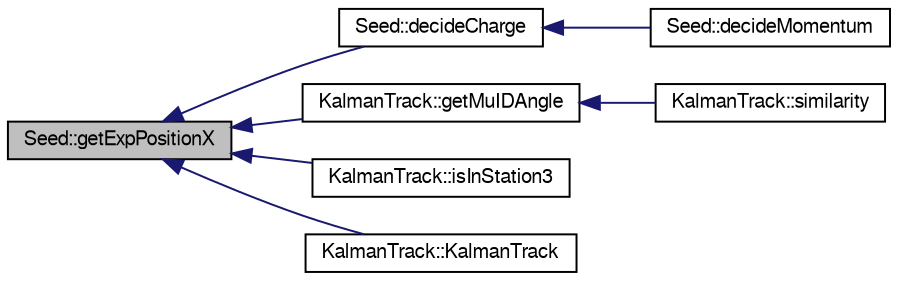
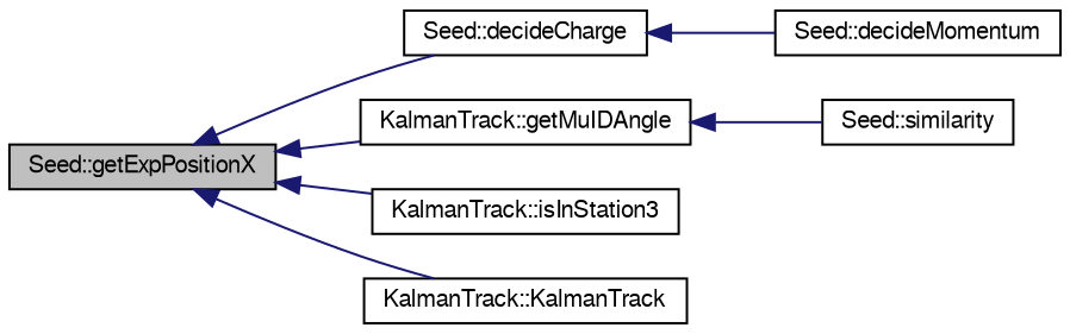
  digraph {
    rankdir=LR
    node [color=black fontname=FreeSans fontsize=10 shape=record]
    edge [color=midnightblue dir=back fontname=FreeSans fontsize=10 labelfontname=FreeSans labelfontsize=10 style=solid]
    n1 [fillcolor=grey75 fontcolor=black height=0.2 label="Seed::getExpPositionX" style=filled width=0.4]
    n2 [height=0.2 label="Seed::decideCharge" width=0.4]
    n3 [height=0.2 label="KalmanTrack::getMuIDAngle" width=0.4]
    n4 [height=0.2 label="KalmanTrack::isInStation3" width=0.4]
    n5 [height=0.2 label="KalmanTrack::KalmanTrack" width=0.4]
    n6 [height=0.2 label="Seed::decideMomentum" width=0.4]
-   n7 [height=0.2 label="KalmanTrack::similarity" width=0.4]
+   n7 [height=0.2 label="Seed::similarity" width=0.4]
    n1 -> n2
    n1 -> n3
    n1 -> n4
    n1 -> n5
    n2 -> n6
    n3 -> n7
  }
